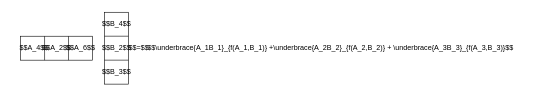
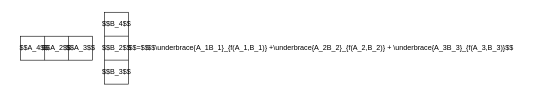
  <mxCell id="0" />
  <mxCell id="1" parent="0" />
  <mxCell id="2" value="" style="whiteSpace=wrap;html=1;" parent="1" vertex="1"><mxGeometry x="33" y="60" width="120" height="40" as="geometry" /></mxCell>
  <mxCell id="3" value="" style="edgeStyle=none;orthogonalLoop=1;jettySize=auto;html=1;endArrow=none;endFill=0;" parent="1" edge="1"><mxGeometry width="100" relative="1" as="geometry"><mxPoint x="73" y="60" as="sourcePoint" /><mxPoint x="73" y="100" as="targetPoint" /><Array as="points" /></mxGeometry></mxCell>
  <mxCell id="4" value="" style="edgeStyle=none;orthogonalLoop=1;jettySize=auto;html=1;endArrow=none;endFill=0;" parent="1" edge="1"><mxGeometry width="100" relative="1" as="geometry"><mxPoint x="113" y="60" as="sourcePoint" /><mxPoint x="113" y="100" as="targetPoint" /><Array as="points" /></mxGeometry></mxCell>
  <mxCell id="5" value="$$A_4$$" style="text;html=1;align=center;verticalAlign=middle;resizable=0;points=[];autosize=1;strokeColor=none;fillColor=none;" parent="1" vertex="1"><mxGeometry y="65" width="70" height="30" as="geometry" x="20" /></mxCell>
  <mxCell id="6" value="$$A_2$$" style="text;html=1;align=center;verticalAlign=middle;resizable=0;points=[];autosize=1;strokeColor=none;fillColor=none;" parent="1" vertex="1"><mxGeometry x="58" y="65" width="70" height="30" as="geometry" /></mxCell>
- <mxCell id="7" value="$$A_6$$" style="text;html=1;align=center;verticalAlign=middle;resizable=0;points=[];autosize=1;strokeColor=none;fillColor=none;" parent="1" vertex="1"><mxGeometry x="98" y="65" width="70" height="30" as="geometry" /></mxCell>
+ <mxCell id="7" value="$$A_3$$" style="text;html=1;align=center;verticalAlign=middle;resizable=0;points=[];autosize=1;strokeColor=none;fillColor=none;" parent="1" vertex="1"><mxGeometry x="98" y="65" width="70" height="30" as="geometry" /></mxCell>
  <mxCell id="8" value="" style="whiteSpace=wrap;html=1;" parent="1" vertex="1"><mxGeometry x="173" y="20" width="40" height="120" as="geometry" /></mxCell>
  <mxCell id="9" value="" style="edgeStyle=none;orthogonalLoop=1;jettySize=auto;html=1;endArrow=none;endFill=0;" parent="1" edge="1"><mxGeometry width="100" relative="1" as="geometry"><mxPoint x="173" y="60" as="sourcePoint" /><mxPoint x="213" y="60" as="targetPoint" /><Array as="points" /></mxGeometry></mxCell>
  <mxCell id="10" value="" style="edgeStyle=none;orthogonalLoop=1;jettySize=auto;html=1;endArrow=none;endFill=0;" parent="1" edge="1"><mxGeometry width="100" relative="1" as="geometry"><mxPoint x="173" y="100" as="sourcePoint" /><mxPoint x="213" y="100" as="targetPoint" /><Array as="points" /></mxGeometry></mxCell>
  <mxCell id="11" value="$$B_4$$" style="text;html=1;align=center;verticalAlign=middle;resizable=0;points=[];autosize=1;strokeColor=none;fillColor=none;" parent="1" vertex="1"><mxGeometry x="158" y="25" width="70" height="30" as="geometry" /></mxCell>
  <mxCell id="12" value="$$B_2$$" style="text;html=1;align=center;verticalAlign=middle;resizable=0;points=[];autosize=1;strokeColor=none;fillColor=none;" parent="1" vertex="1"><mxGeometry x="158" y="65" width="70" height="30" as="geometry" /></mxCell>
  <mxCell id="13" value="$$B_3$$" style="text;html=1;align=center;verticalAlign=middle;resizable=0;points=[];autosize=1;strokeColor=none;fillColor=none;" parent="1" vertex="1"><mxGeometry x="158" y="105" width="70" height="30" as="geometry" /></mxCell>
  <mxCell id="14" value="$$=$$" style="text;html=1;align=center;verticalAlign=middle;resizable=0;points=[];autosize=1;strokeColor=none;fillColor=none;" parent="1" vertex="1"><mxGeometry x="200" y="65" width="60" height="30" as="geometry" /></mxCell>
  <mxCell id="15" value="$$\underbrace{A_1B_1}_{f(A_1,B_1)} +\underbrace{A_2B_2}_{f(A_2,B_2)} + \underbrace{A_3B_3}_{f(A_3,B_3)}$$" style="text;html=1;align=left;verticalAlign=middle;resizable=0;points=[];autosize=1;strokeColor=none;fillColor=none;" parent="1" vertex="1"><mxGeometry x="243" y="65" width="630" height="30" as="geometry" /></mxCell>
